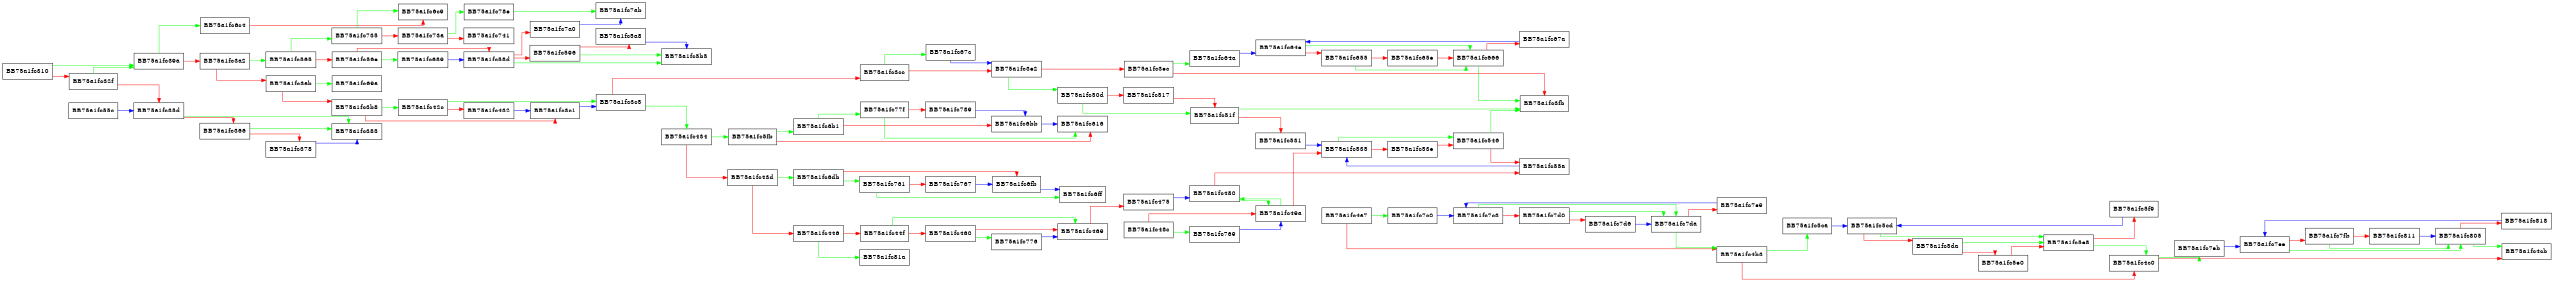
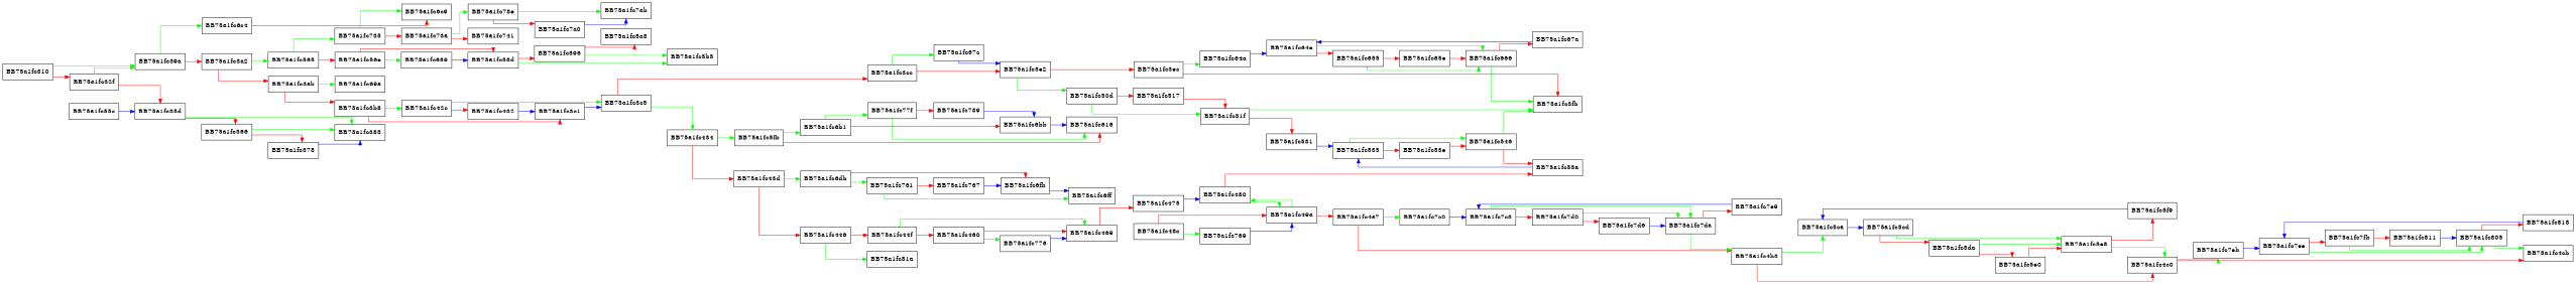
  digraph {
    rankdir=LR
    splines=ortho
    node [shape=box]
    edge [color=red]
    BB75a1fc310
    BB75a1fc39a
    BB75a1fc32f
    BB75a1fc6c4
    BB75a1fc3a2
    BB75a1fc35d
    BB75a1fc6c9
    BB75a1fc565
    BB75a1fc3ab
    BB75a1fc55c
    BB75a1fc385
    BB75a1fc366
    BB75a1fc378
    BB75a1fc735
    BB75a1fc56e
    BB75a1fc69a
    BB75a1fc3b8
    BB75a1fc73a
    BB75a1fc689
    BB75a1fc58d
    BB75a1fc42c
    BB75a1fc3c1
    BB75a1fc3c5
    BB75a1fc432
    BB75a1fc434
    BB75a1fc3cc
    BB75a1fc5fb
    BB75a1fc43d
    BB75a1fc67c
    BB75a1fc3e2
    BB75a1fc6b1
    BB75a1fc616
    BB75a1fc6db
    BB75a1fc446
    BB75a1fc50d
    BB75a1fc3ec
    BB75a1fc51f
    BB75a1fc517
    BB75a1fc64a
    BB75a1fc3fb
    BB75a1fc531
    BB75a1fc64e
    BB75a1fc666
    BB75a1fc655
    BB75a1fc77f
    BB75a1fc6bb
    BB75a1fc761
    BB75a1fc6fb
    BB75a1fc81a
    BB75a1fc44f
    BB75a1fc6ff
    BB75a1fc767
    BB75a1fc469
    BB75a1fc460
    BB75a1fc475
    BB75a1fc776
    BB75a1fc4a7
    BB75a1fc7c0
    BB75a1fc4b3
    BB75a1fc480
    BB75a1fc7c3
    BB75a1fc5ca
    BB75a1fc4c0
    BB75a1fc49a
    BB75a1fc55a
    BB75a1fc48c
    BB75a1fc769
    BB75a1fc7da
    BB75a1fc7d0
    BB75a1fc5cd
    BB75a1fc7eb
    BB75a1fc4cb
    BB75a1fc5e8
    BB75a1fc5da
    BB75a1fc7ee
    BB75a1fc805
    BB75a1fc7fb
    BB75a1fc535
    BB75a1fc546
    BB75a1fc53e
    BB75a1fc78e
    BB75a1fc741
    BB75a1fc5b5
    BB75a1fc596
    BB75a1fc5a8
    BB75a1fc5f9
    BB75a1fc5e0
    BB75a1fc789
    BB75a1fc67a
    BB75a1fc65e
    BB75a1fc7ab
    BB75a1fc7a0
    BB75a1fc7e9
    BB75a1fc7d6
    BB75a1fc818
    n96 [label=BB75a1fc811]
    BB75a1fc310 -> BB75a1fc39a [color=green]
    BB75a1fc310 -> BB75a1fc32f
    BB75a1fc39a -> BB75a1fc6c4 [color=green]
    BB75a1fc39a -> BB75a1fc3a2
    BB75a1fc32f -> BB75a1fc39a [color=green]
    BB75a1fc32f -> BB75a1fc35d
    BB75a1fc6c4 -> BB75a1fc6c9
    BB75a1fc3a2 -> BB75a1fc565 [color=green]
    BB75a1fc3a2 -> BB75a1fc3ab
    BB75a1fc35d -> BB75a1fc385 [color=green]
    BB75a1fc35d -> BB75a1fc366
    BB75a1fc565 -> BB75a1fc735 [color=green]
    BB75a1fc565 -> BB75a1fc56e
    BB75a1fc3ab -> BB75a1fc69a [color=green]
    BB75a1fc3ab -> BB75a1fc3b8
    BB75a1fc55c -> BB75a1fc35d [color=blue]
    BB75a1fc366 -> BB75a1fc385 [color=green]
    BB75a1fc366 -> BB75a1fc378
    BB75a1fc378 -> BB75a1fc385 [color=blue]
    BB75a1fc735 -> BB75a1fc6c9 [color=green]
    BB75a1fc735 -> BB75a1fc73a
    BB75a1fc56e -> BB75a1fc689 [color=green]
    BB75a1fc56e -> BB75a1fc58d
    BB75a1fc3b8 -> BB75a1fc42c [color=green]
    BB75a1fc3b8 -> BB75a1fc3c1
    BB75a1fc73a -> BB75a1fc78e [color=green]
    BB75a1fc73a -> BB75a1fc741
    BB75a1fc689 -> BB75a1fc58d [color=blue]
    BB75a1fc58d -> BB75a1fc5b5 [color=green]
    BB75a1fc58d -> BB75a1fc596
    BB75a1fc42c -> BB75a1fc3c5 [color=green]
    BB75a1fc42c -> BB75a1fc432
    BB75a1fc3c1 -> BB75a1fc3c5 [color=blue]
    BB75a1fc3c5 -> BB75a1fc434 [color=green]
    BB75a1fc3c5 -> BB75a1fc3cc
    BB75a1fc432 -> BB75a1fc3c1 [color=blue]
    BB75a1fc434 -> BB75a1fc5fb [color=green]
    BB75a1fc434 -> BB75a1fc43d
    BB75a1fc3cc -> BB75a1fc67c [color=green]
    BB75a1fc3cc -> BB75a1fc3e2
    BB75a1fc5fb -> BB75a1fc6b1 [color=green]
    BB75a1fc5fb -> BB75a1fc616
    BB75a1fc43d -> BB75a1fc6db [color=green]
    BB75a1fc43d -> BB75a1fc446
    BB75a1fc67c -> BB75a1fc3e2 [color=blue]
    BB75a1fc3e2 -> BB75a1fc50d [color=green]
    BB75a1fc3e2 -> BB75a1fc3ec
    BB75a1fc6b1 -> BB75a1fc77f [color=green]
    BB75a1fc6b1 -> BB75a1fc6bb
    BB75a1fc6db -> BB75a1fc761 [color=green]
    BB75a1fc6db -> BB75a1fc6fb
    BB75a1fc446 -> BB75a1fc81a [color=green]
    BB75a1fc446 -> BB75a1fc44f
    BB75a1fc50d -> BB75a1fc51f [color=green]
    BB75a1fc50d -> BB75a1fc517
    BB75a1fc3ec -> BB75a1fc64a [color=green]
    BB75a1fc3ec -> BB75a1fc3fb
    BB75a1fc51f -> BB75a1fc3fb [color=green]
    BB75a1fc51f -> BB75a1fc531
    BB75a1fc517 -> BB75a1fc51f
    BB75a1fc64a -> BB75a1fc64e [color=blue]
    BB75a1fc531 -> BB75a1fc535 [color=blue]
    BB75a1fc64e -> BB75a1fc666 [color=green]
    BB75a1fc64e -> BB75a1fc655
    BB75a1fc666 -> BB75a1fc3fb [color=green]
    BB75a1fc666 -> BB75a1fc67a
    BB75a1fc655 -> BB75a1fc666 [color=green]
    BB75a1fc655 -> BB75a1fc65e
    BB75a1fc77f -> BB75a1fc616 [color=green]
    BB75a1fc77f -> BB75a1fc789
    BB75a1fc6bb -> BB75a1fc616 [color=blue]
    BB75a1fc761 -> BB75a1fc6ff [color=green]
    BB75a1fc761 -> BB75a1fc767
    BB75a1fc6fb -> BB75a1fc6ff [color=blue]
    BB75a1fc44f -> BB75a1fc469 [color=green]
    BB75a1fc44f -> BB75a1fc460
    BB75a1fc767 -> BB75a1fc6fb [color=blue]
    BB75a1fc469 -> BB75a1fc475
    BB75a1fc460 -> BB75a1fc469
    BB75a1fc460 -> BB75a1fc776 [color=green]
    BB75a1fc475 -> BB75a1fc480 [color=blue]
    BB75a1fc776 -> BB75a1fc469 [color=blue]
    BB75a1fc4a7 -> BB75a1fc7c0 [color=green]
    BB75a1fc4a7 -> BB75a1fc4b3
    BB75a1fc7c0 -> BB75a1fc7c3 [color=blue]
    BB75a1fc4b3 -> BB75a1fc5ca [color=green]
    BB75a1fc4b3 -> BB75a1fc4c0
    BB75a1fc480 -> BB75a1fc49a [color=green]
    BB75a1fc480 -> BB75a1fc55a
    BB75a1fc7c3 -> BB75a1fc7da [color=green]
    BB75a1fc7c3 -> BB75a1fc7d0
    BB75a1fc5ca -> BB75a1fc5cd [color=blue]
    BB75a1fc4c0 -> BB75a1fc7eb [color=green]
    BB75a1fc4c0 -> BB75a1fc4cb
-   BB75a1fc49a -> BB75a1fc535
+   BB75a1fc49a -> BB75a1fc4a7
    BB75a1fc49a -> BB75a1fc480 [color=green]
    BB75a1fc55a -> BB75a1fc535 [color=blue]
    BB75a1fc48c -> BB75a1fc49a
    BB75a1fc48c -> BB75a1fc769 [color=green]
    BB75a1fc769 -> BB75a1fc49a [color=blue]
    BB75a1fc7da -> BB75a1fc4b3 [color=green]
    BB75a1fc7da -> BB75a1fc7e9
    BB75a1fc7d0 -> BB75a1fc7da [color=green]
    BB75a1fc7d0 -> BB75a1fc7d6
    BB75a1fc5cd -> BB75a1fc5e8 [color=green]
    BB75a1fc5cd -> BB75a1fc5da
    BB75a1fc7eb -> BB75a1fc7ee [color=blue]
    BB75a1fc5e8 -> BB75a1fc4c0 [color=green]
    BB75a1fc5e8 -> BB75a1fc5f9
    BB75a1fc5da -> BB75a1fc5e8 [color=green]
    BB75a1fc5da -> BB75a1fc5e0
    BB75a1fc7ee -> BB75a1fc805 [color=green]
    BB75a1fc7ee -> BB75a1fc7fb
    BB75a1fc805 -> BB75a1fc4cb [color=green]
    BB75a1fc805 -> BB75a1fc818
    BB75a1fc7fb -> BB75a1fc805 [color=green]
    BB75a1fc7fb -> n96
    BB75a1fc535 -> BB75a1fc546 [color=green]
    BB75a1fc535 -> BB75a1fc53e
    BB75a1fc546 -> BB75a1fc3fb [color=green]
    BB75a1fc546 -> BB75a1fc55a
    BB75a1fc53e -> BB75a1fc546
    BB75a1fc78e -> BB75a1fc7ab [color=green]
-   BB75a1fc58d -> BB75a1fc7a0
+   BB75a1fc78e -> BB75a1fc7a0
    BB75a1fc596 -> BB75a1fc5b5 [color=green]
    BB75a1fc596 -> BB75a1fc5a8
-   BB75a1fc5a8 -> BB75a1fc5b5 [color=blue]
-   BB75a1fc5f9 -> BB75a1fc5cd [color=blue]
+   BB75a1fc5f9 -> BB75a1fc5ca [color=blue]
    BB75a1fc5e0 -> BB75a1fc5e8
    BB75a1fc789 -> BB75a1fc6bb [color=blue]
    BB75a1fc67a -> BB75a1fc64e [color=blue]
    BB75a1fc65e -> BB75a1fc666
    BB75a1fc7a0 -> BB75a1fc7ab [color=blue]
    BB75a1fc7e9 -> BB75a1fc7c3 [color=blue]
    BB75a1fc7d6 -> BB75a1fc7da [color=blue]
    BB75a1fc818 -> BB75a1fc7ee [color=blue]
    n96 -> BB75a1fc805 [color=blue]
  }
